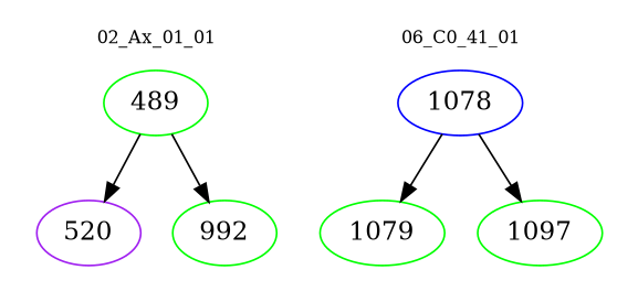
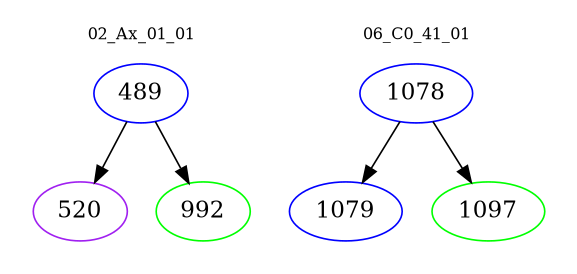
  digraph {
    node [color=blue]
    edge [color=black]
-   n1 [color=green label=489]
+   n1 [label=489]
    n2 [color=purple label=520]
    n3 [color=green label=992]
    n4 [label=1078]
-   n5 [color=green label=1079]
+   n5 [label=1079]
    n6 [color=green label=1097]
    subgraph cluster_1 {
      color=white
      fontsize=10
      label="02_Ax_01_01"
      n1
      n2
      n3
    }
    subgraph cluster_2 {
      color=white
      fontsize=10
      label="06_C0_41_01"
      n4
      n5
      n6
    }
    n1 -> n2
    n1 -> n3
    n4 -> n5
    n4 -> n6
  }
